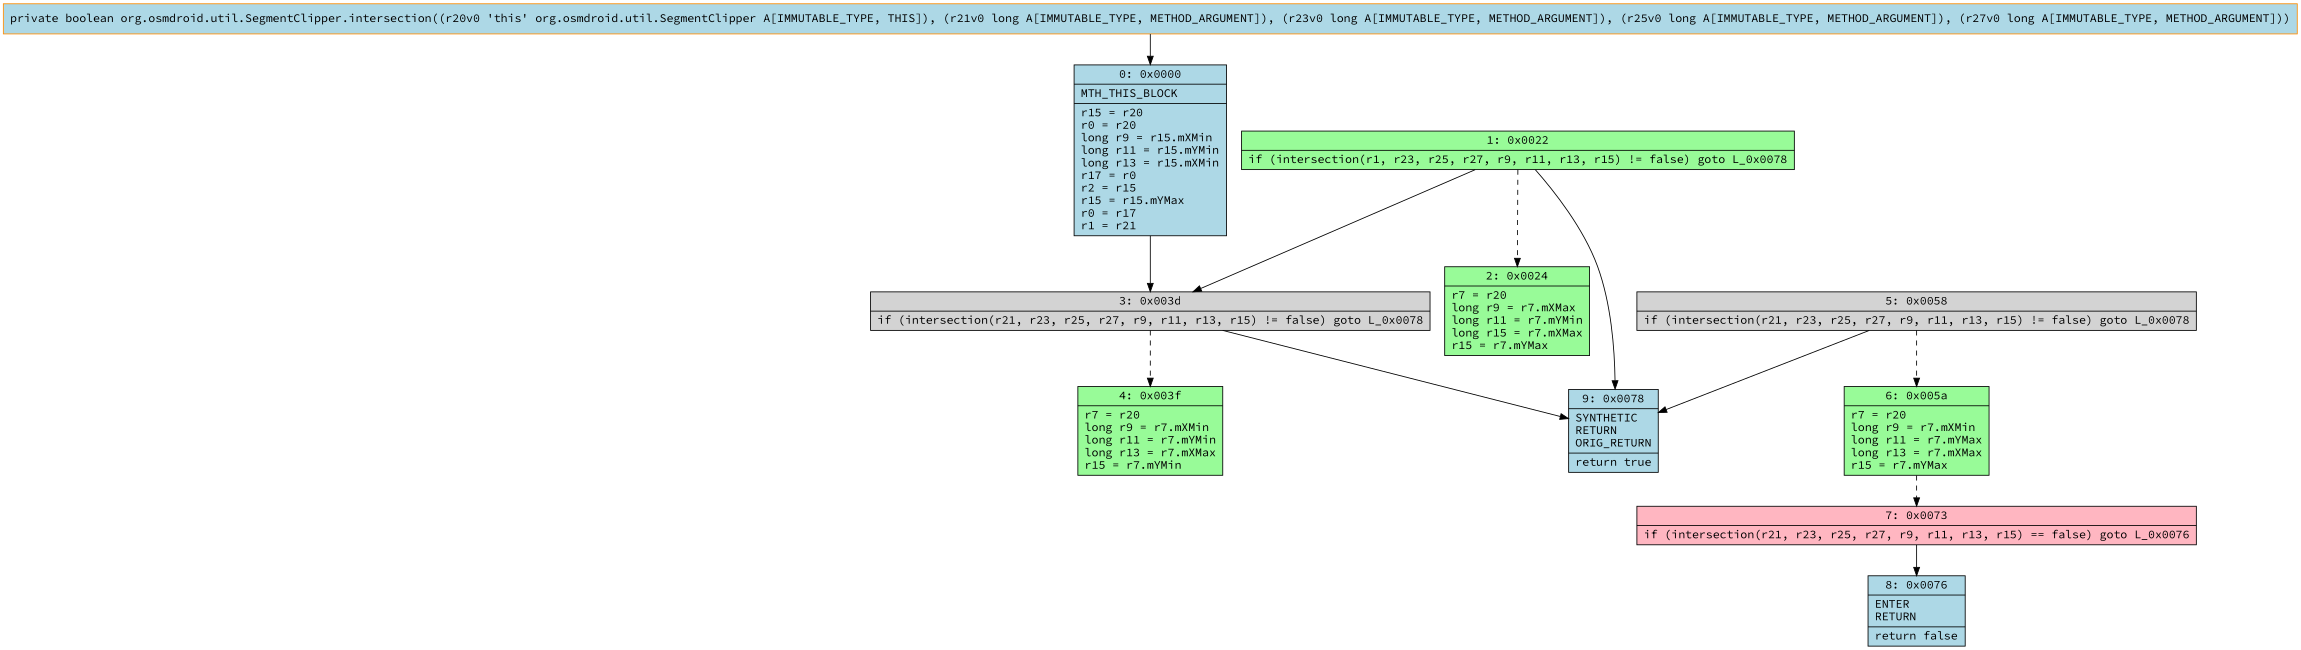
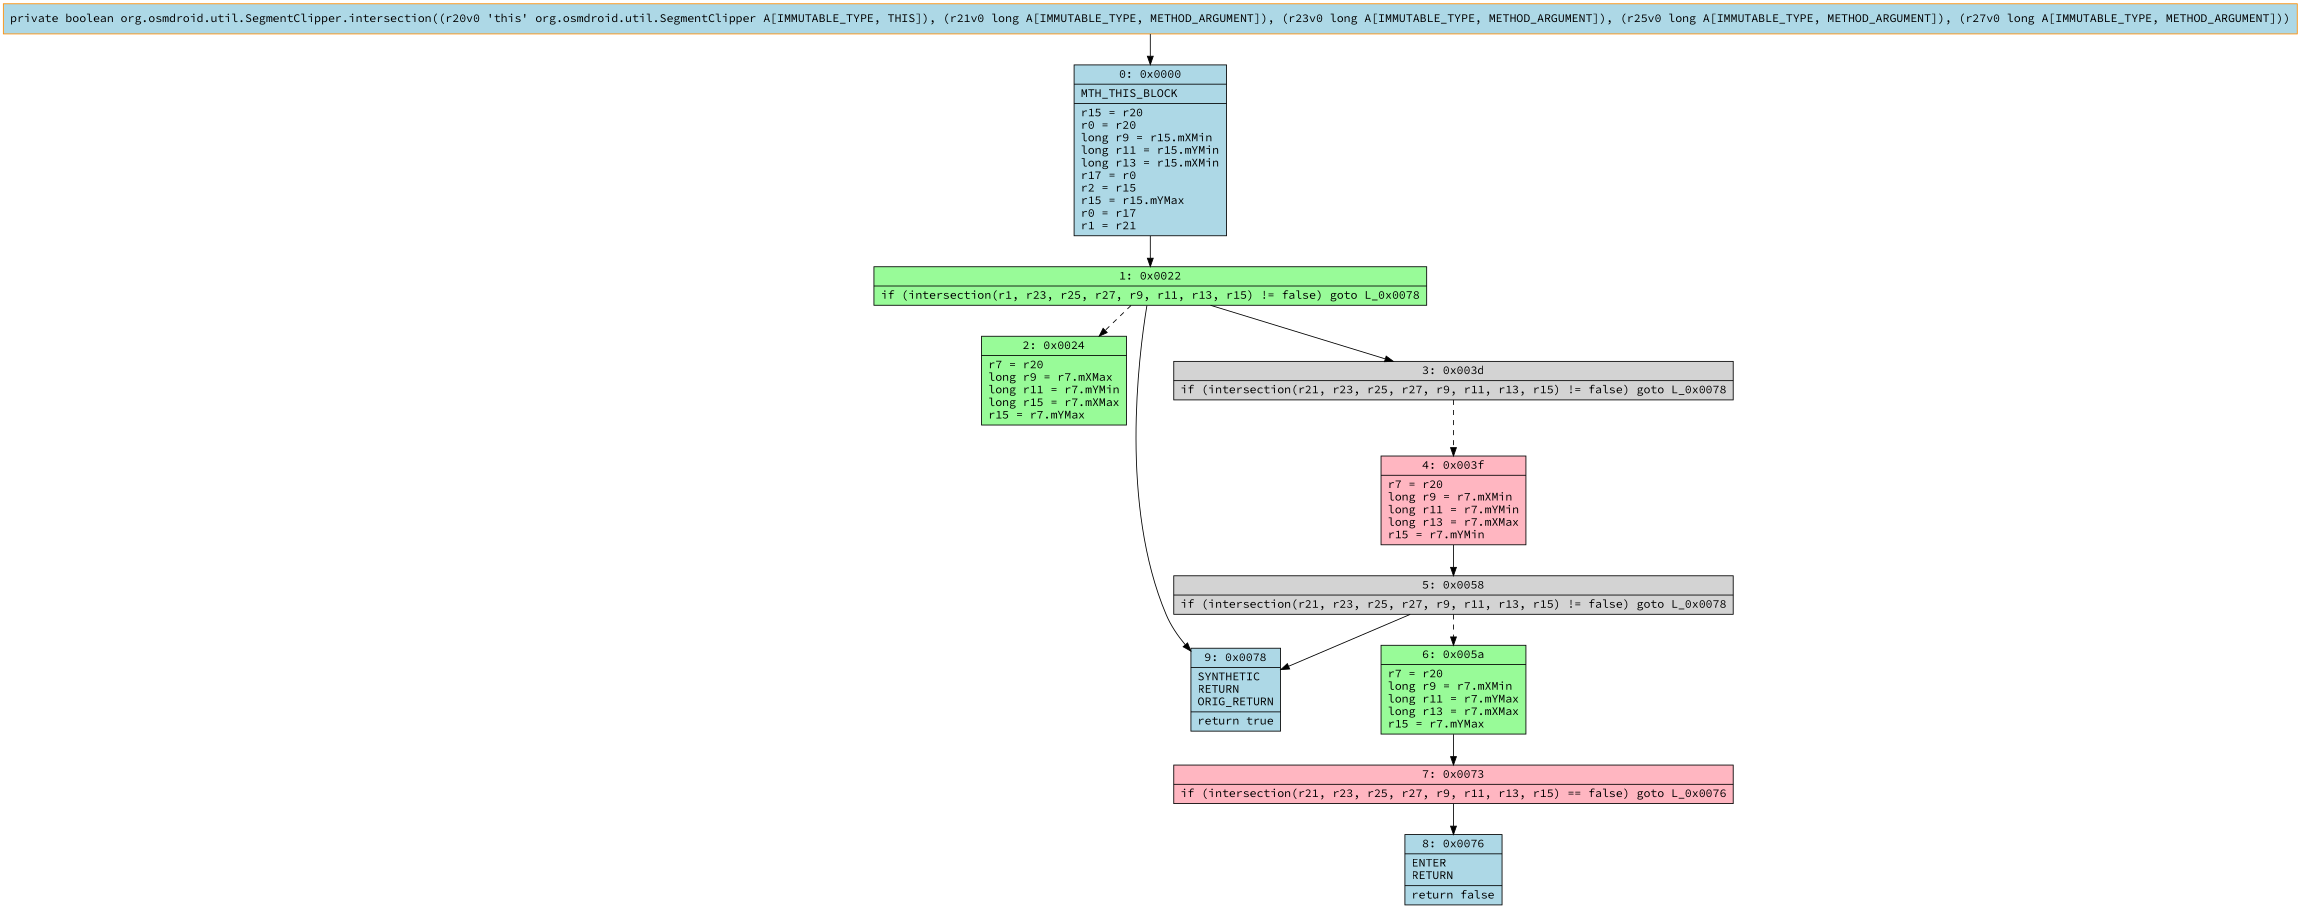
  digraph {
    fontname="Source Code Pro"
    node [color=black fillcolor=lightblue fontname="Source Code Pro" shape=record style=filled]
    edge [fontname="Source Code Pro"]
    n1 [label="{0\:\ 0x0000|MTH_THIS_BLOCK\l|r15 = r20\lr0 = r20\llong r9 = r15.mXMin\llong r11 = r15.mYMin\llong r13 = r15.mXMin\lr17 = r0\lr2 = r15\lr15 = r15.mYMax\lr0 = r17\lr1 = r21\l}"]
    n2 [fillcolor=palegreen label="{1\:\ 0x0022|if (intersection(r1, r23, r25, r27, r9, r11, r13, r15) != false) goto L_0x0078\l}"]
    n3 [fillcolor=palegreen label="{2\:\ 0x0024|r7 = r20\llong r9 = r7.mXMax\llong r11 = r7.mYMin\llong r15 = r7.mXMax\lr15 = r7.mYMax\l}"]
    n4 [label="{9\:\ 0x0078|SYNTHETIC\lRETURN\lORIG_RETURN\l|return true\l}"]
    n5 [fillcolor=lightgrey label="{3\:\ 0x003d|if (intersection(r21, r23, r25, r27, r9, r11, r13, r15) != false) goto L_0x0078\l}"]
-   n6 [fillcolor=palegreen label="{4\:\ 0x003f|r7 = r20\llong r9 = r7.mXMin\llong r11 = r7.mYMin\llong r13 = r7.mXMax\lr15 = r7.mYMin\l}"]
+   n6 [fillcolor=lightpink label="{4\:\ 0x003f|r7 = r20\llong r9 = r7.mXMin\llong r11 = r7.mYMin\llong r13 = r7.mXMax\lr15 = r7.mYMin\l}"]
    n7 [fillcolor=lightgrey label="{5\:\ 0x0058|if (intersection(r21, r23, r25, r27, r9, r11, r13, r15) != false) goto L_0x0078\l}"]
    n8 [fillcolor=palegreen label="{6\:\ 0x005a|r7 = r20\llong r9 = r7.mXMin\llong r11 = r7.mYMax\llong r13 = r7.mXMax\lr15 = r7.mYMax\l}"]
    n9 [fillcolor=lightpink label="{7\:\ 0x0073|if (intersection(r21, r23, r25, r27, r9, r11, r13, r15) == false) goto L_0x0076\l}"]
    n10 [label="{8\:\ 0x0076|ENTER\lRETURN\l|return false\l}"]
    n11 [color=darkorange label="{private boolean org.osmdroid.util.SegmentClipper.intersection((r20v0 'this' org.osmdroid.util.SegmentClipper A[IMMUTABLE_TYPE, THIS]), (r21v0 long A[IMMUTABLE_TYPE, METHOD_ARGUMENT]), (r23v0 long A[IMMUTABLE_TYPE, METHOD_ARGUMENT]), (r25v0 long A[IMMUTABLE_TYPE, METHOD_ARGUMENT]), (r27v0 long A[IMMUTABLE_TYPE, METHOD_ARGUMENT])) }"]
-   n1 -> n5
+   n1 -> n2
    n2 -> n3 [style=dashed]
    n2 -> n4
    n2 -> n5
-   n5 -> n4
    n5 -> n6 [style=dashed]
+   n6 -> n7
    n7 -> n4
    n7 -> n8 [style=dashed]
-   n8 -> n9 [style=dashed]
+   n8 -> n9
    n9 -> n10
    n11 -> n1
  }
